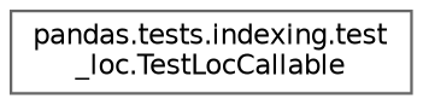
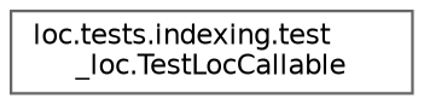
  digraph {
    rankdir=LR
-   n1 [color=grey40 fillcolor=white fontname=Helvetica fontsize=10 height=0.2 label="pandas.tests.indexing.test\l_loc.TestLocCallable" shape=box style=filled width=0.4]
+   n1 [color=grey40 fillcolor=white fontname=Helvetica fontsize=10 height=0.2 label="loc.tests.indexing.test\l_loc.TestLocCallable" shape=box style=filled width=0.4]
  }
